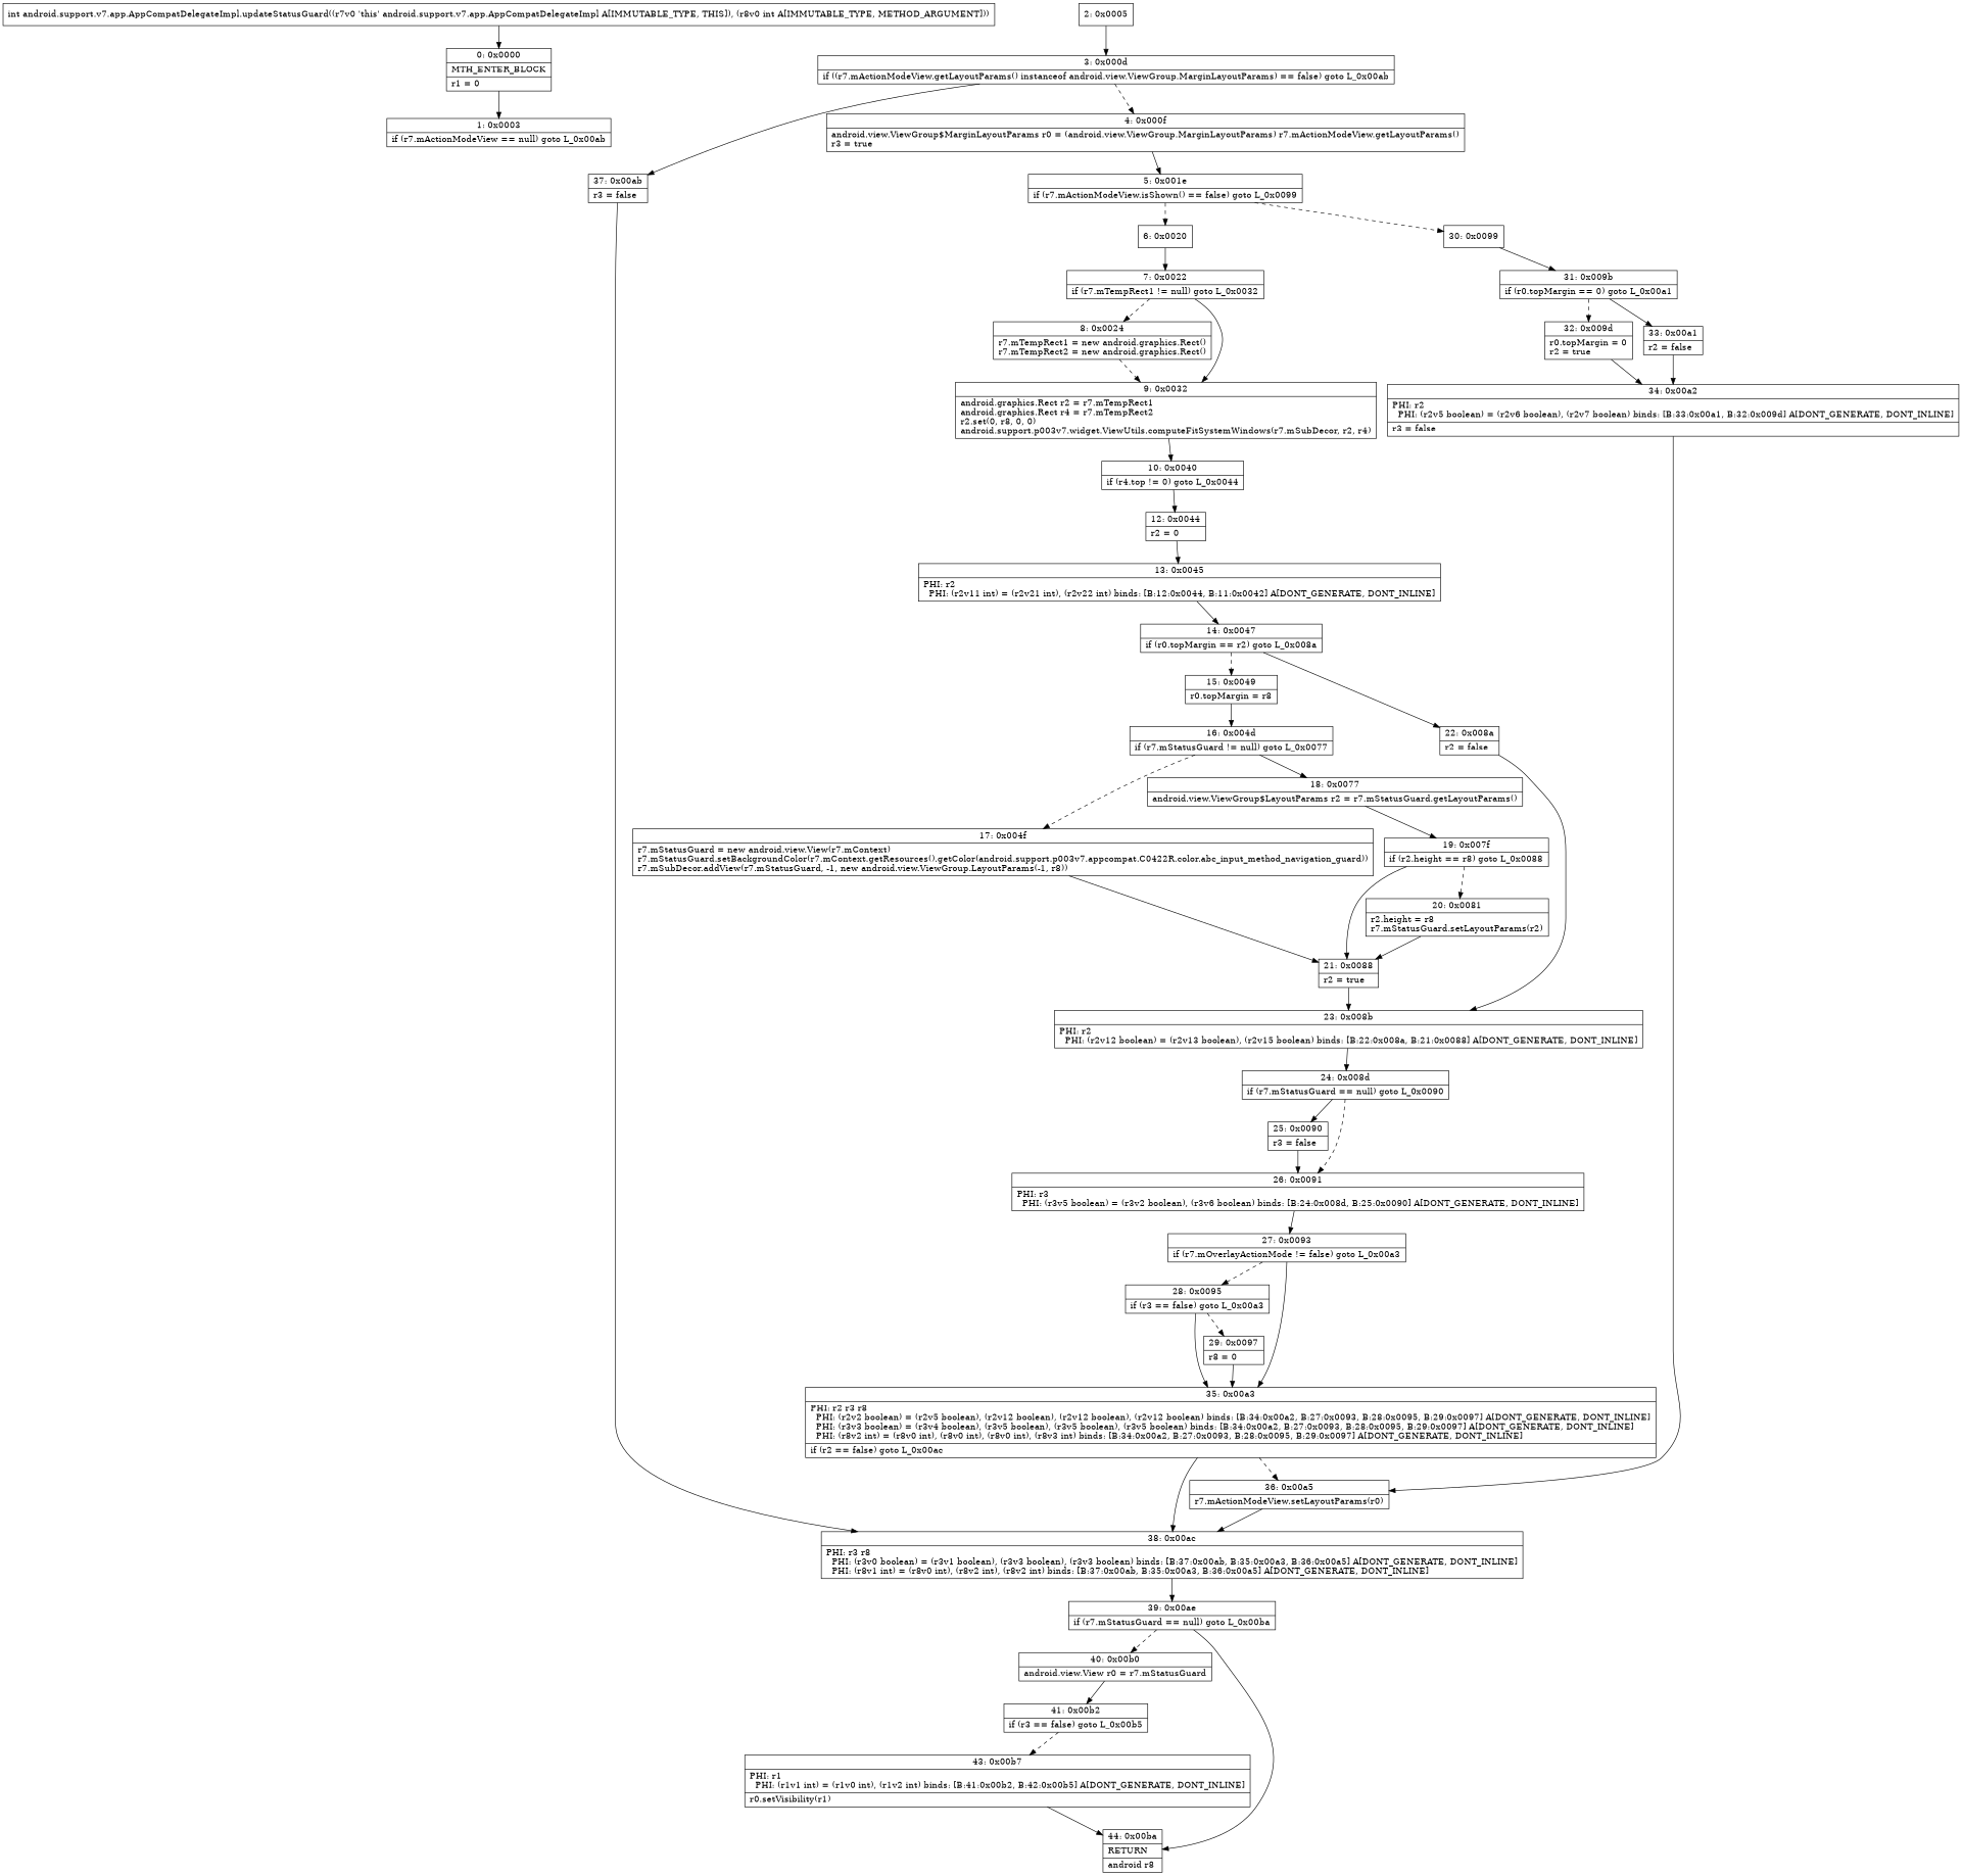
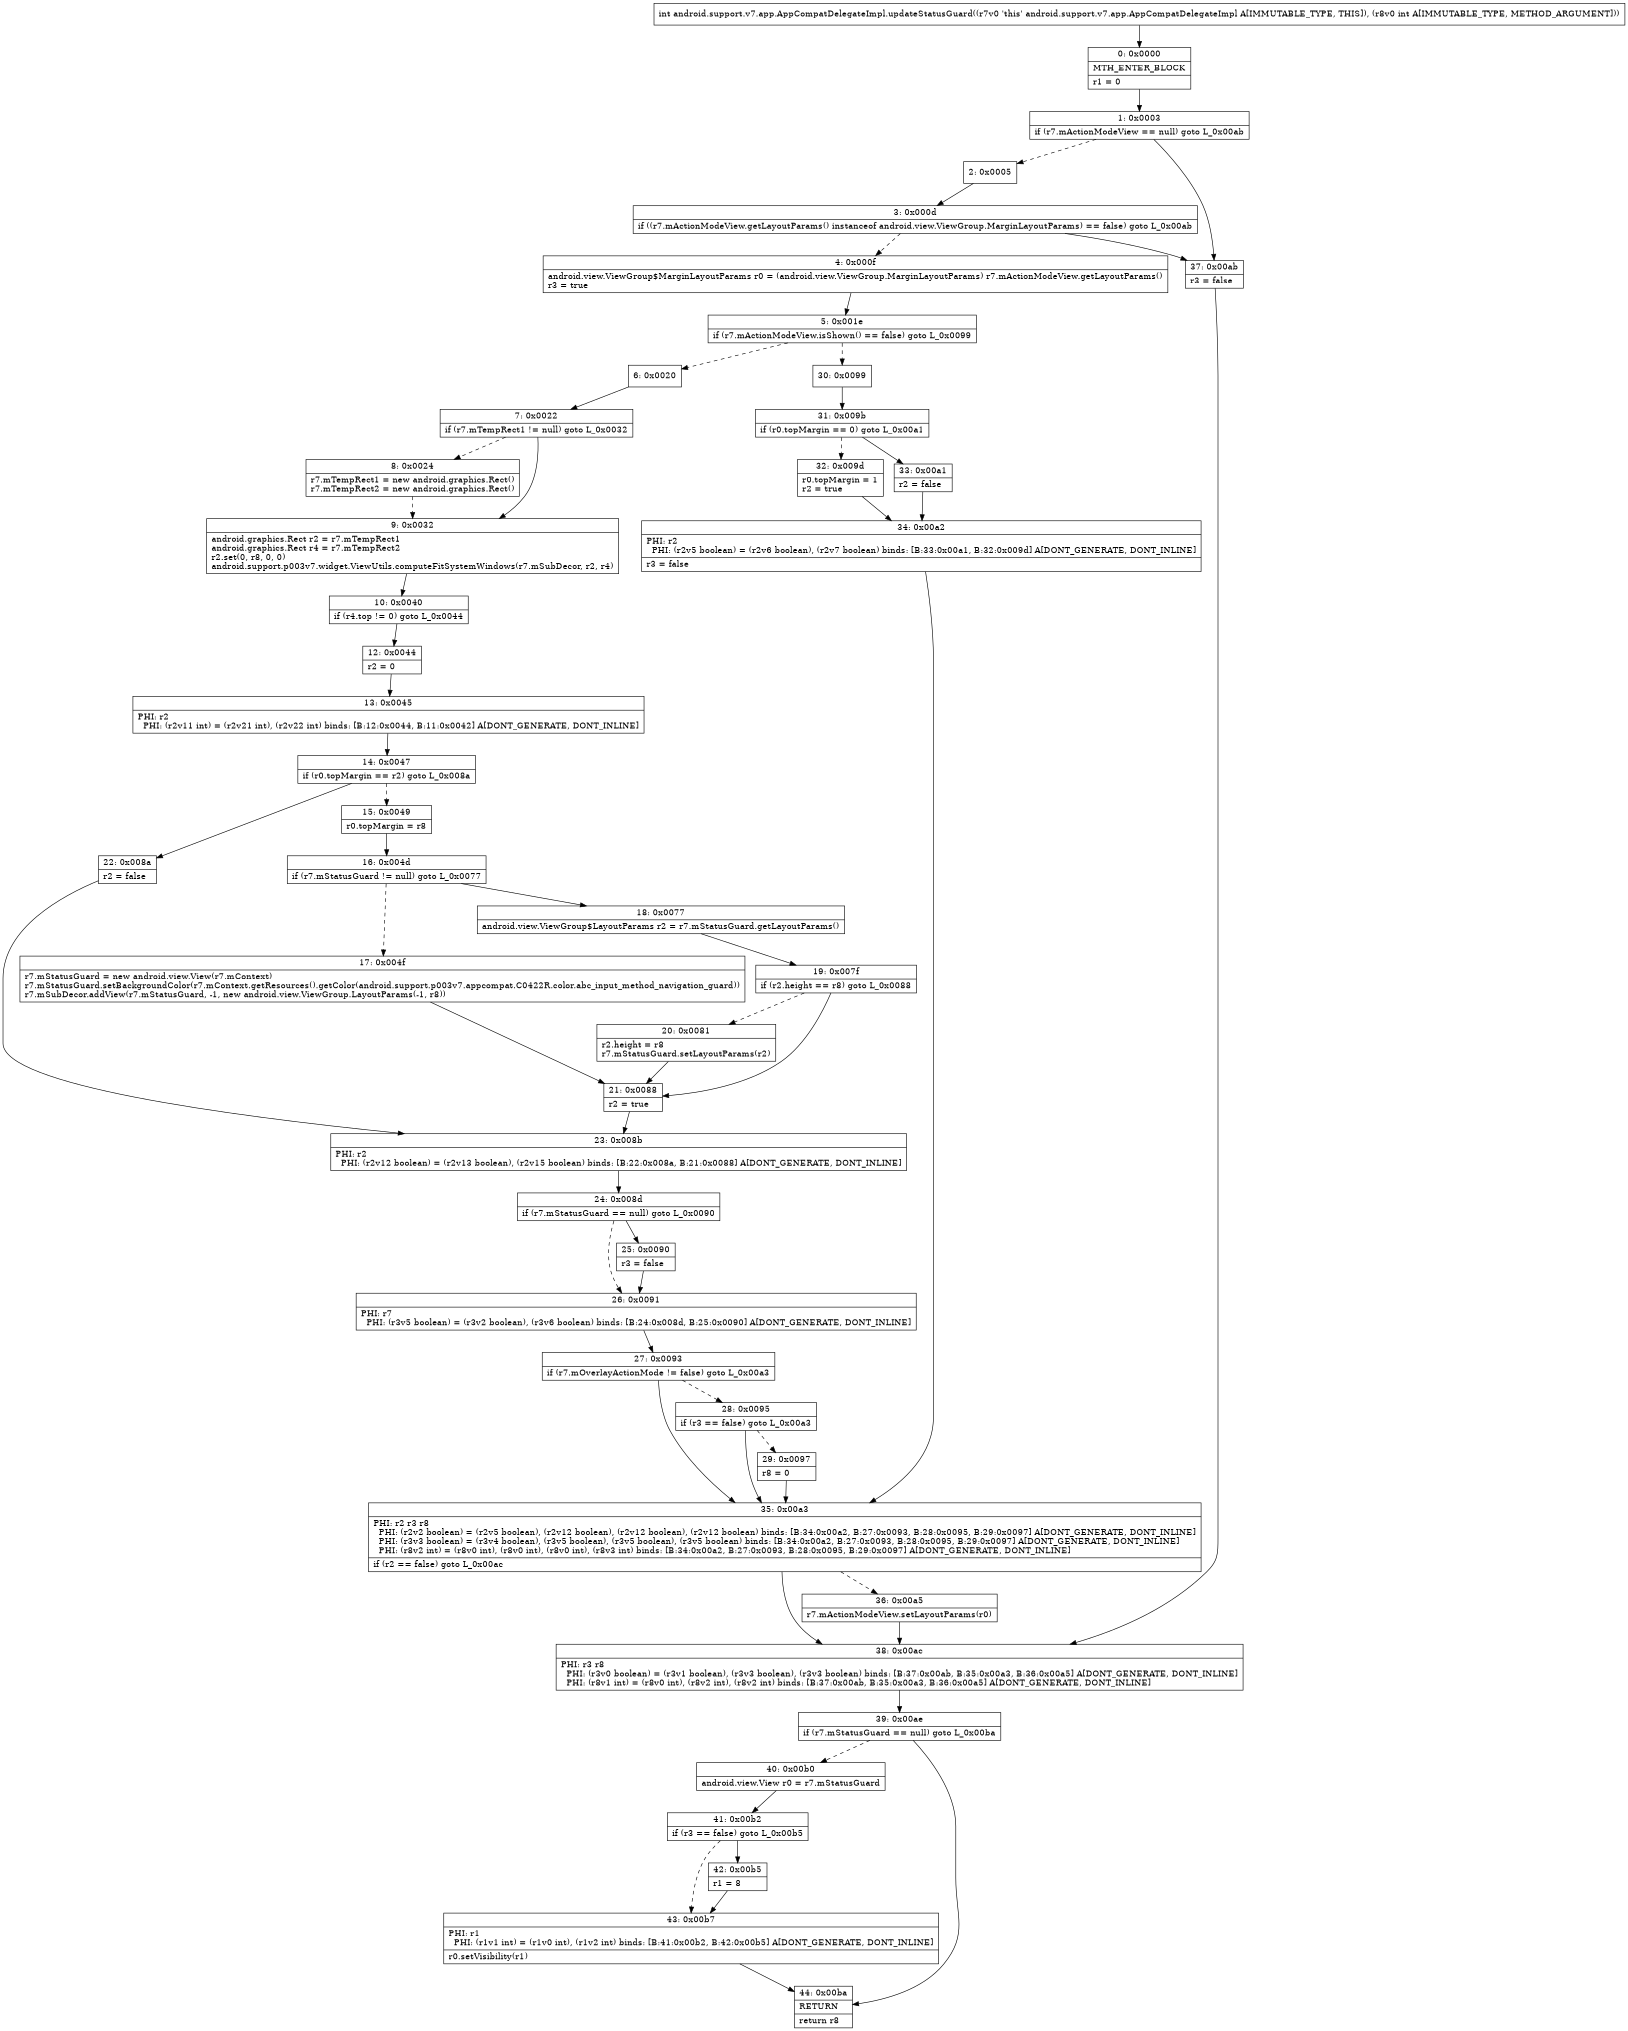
  digraph {
    node [shape=record]
    n1 [label="{0\:\ 0x0000|MTH_ENTER_BLOCK\l|r1 = 0\l}"]
    n2 [label="{1\:\ 0x0003|if (r7.mActionModeView == null) goto L_0x00ab\l}"]
    n3 [label="{2\:\ 0x0005}"]
    n4 [label="{37\:\ 0x00ab|r3 = false\l}"]
    n5 [label="{3\:\ 0x000d|if ((r7.mActionModeView.getLayoutParams() instanceof android.view.ViewGroup.MarginLayoutParams) == false) goto L_0x00ab\l}"]
    n6 [label="{38\:\ 0x00ac|PHI: r3 r8 \l  PHI: (r3v0 boolean) = (r3v1 boolean), (r3v3 boolean), (r3v3 boolean) binds: [B:37:0x00ab, B:35:0x00a3, B:36:0x00a5] A[DONT_GENERATE, DONT_INLINE]\l  PHI: (r8v1 int) = (r8v0 int), (r8v2 int), (r8v2 int) binds: [B:37:0x00ab, B:35:0x00a3, B:36:0x00a5] A[DONT_GENERATE, DONT_INLINE]\l}"]
    n7 [label="{4\:\ 0x000f|android.view.ViewGroup$MarginLayoutParams r0 = (android.view.ViewGroup.MarginLayoutParams) r7.mActionModeView.getLayoutParams()\lr3 = true\l}"]
    n8 [label="{5\:\ 0x001e|if (r7.mActionModeView.isShown() == false) goto L_0x0099\l}"]
    n9 [label="{6\:\ 0x0020}"]
    n10 [label="{30\:\ 0x0099}"]
    n11 [label="{7\:\ 0x0022|if (r7.mTempRect1 != null) goto L_0x0032\l}"]
    n12 [label="{31\:\ 0x009b|if (r0.topMargin == 0) goto L_0x00a1\l}"]
    n13 [label="{8\:\ 0x0024|r7.mTempRect1 = new android.graphics.Rect()\lr7.mTempRect2 = new android.graphics.Rect()\l}"]
    n14 [label="{9\:\ 0x0032|android.graphics.Rect r2 = r7.mTempRect1\landroid.graphics.Rect r4 = r7.mTempRect2\lr2.set(0, r8, 0, 0)\landroid.support.p003v7.widget.ViewUtils.computeFitSystemWindows(r7.mSubDecor, r2, r4)\l}"]
    n15 [label="{10\:\ 0x0040|if (r4.top != 0) goto L_0x0044\l}"]
    n16 [label="{12\:\ 0x0044|r2 = 0\l}"]
    n17 [label="{13\:\ 0x0045|PHI: r2 \l  PHI: (r2v11 int) = (r2v21 int), (r2v22 int) binds: [B:12:0x0044, B:11:0x0042] A[DONT_GENERATE, DONT_INLINE]\l}"]
    n18 [label="{14\:\ 0x0047|if (r0.topMargin == r2) goto L_0x008a\l}"]
    n19 [label="{15\:\ 0x0049|r0.topMargin = r8\l}"]
    n20 [label="{22\:\ 0x008a|r2 = false\l}"]
    n21 [label="{16\:\ 0x004d|if (r7.mStatusGuard != null) goto L_0x0077\l}"]
    n22 [label="{23\:\ 0x008b|PHI: r2 \l  PHI: (r2v12 boolean) = (r2v13 boolean), (r2v15 boolean) binds: [B:22:0x008a, B:21:0x0088] A[DONT_GENERATE, DONT_INLINE]\l}"]
    n23 [label="{17\:\ 0x004f|r7.mStatusGuard = new android.view.View(r7.mContext)\lr7.mStatusGuard.setBackgroundColor(r7.mContext.getResources().getColor(android.support.p003v7.appcompat.C0422R.color.abc_input_method_navigation_guard))\lr7.mSubDecor.addView(r7.mStatusGuard, \-1, new android.view.ViewGroup.LayoutParams(\-1, r8))\l}"]
    n24 [label="{18\:\ 0x0077|android.view.ViewGroup$LayoutParams r2 = r7.mStatusGuard.getLayoutParams()\l}"]
    n25 [label="{21\:\ 0x0088|r2 = true\l}"]
    n26 [label="{19\:\ 0x007f|if (r2.height == r8) goto L_0x0088\l}"]
    n27 [label="{20\:\ 0x0081|r2.height = r8\lr7.mStatusGuard.setLayoutParams(r2)\l}"]
    n28 [label="{24\:\ 0x008d|if (r7.mStatusGuard == null) goto L_0x0090\l}"]
    n29 [label="{25\:\ 0x0090|r3 = false\l}"]
-   n30 [label="{26\:\ 0x0091|PHI: r3 \l  PHI: (r3v5 boolean) = (r3v2 boolean), (r3v6 boolean) binds: [B:24:0x008d, B:25:0x0090] A[DONT_GENERATE, DONT_INLINE]\l}"]
+   n30 [label="{26\:\ 0x0091|PHI: r7 \l  PHI: (r3v5 boolean) = (r3v2 boolean), (r3v6 boolean) binds: [B:24:0x008d, B:25:0x0090] A[DONT_GENERATE, DONT_INLINE]\l}"]
    n31 [label="{27\:\ 0x0093|if (r7.mOverlayActionMode != false) goto L_0x00a3\l}"]
    n32 [label="{28\:\ 0x0095|if (r3 == false) goto L_0x00a3\l}"]
    n33 [label="{35\:\ 0x00a3|PHI: r2 r3 r8 \l  PHI: (r2v2 boolean) = (r2v5 boolean), (r2v12 boolean), (r2v12 boolean), (r2v12 boolean) binds: [B:34:0x00a2, B:27:0x0093, B:28:0x0095, B:29:0x0097] A[DONT_GENERATE, DONT_INLINE]\l  PHI: (r3v3 boolean) = (r3v4 boolean), (r3v5 boolean), (r3v5 boolean), (r3v5 boolean) binds: [B:34:0x00a2, B:27:0x0093, B:28:0x0095, B:29:0x0097] A[DONT_GENERATE, DONT_INLINE]\l  PHI: (r8v2 int) = (r8v0 int), (r8v0 int), (r8v0 int), (r8v3 int) binds: [B:34:0x00a2, B:27:0x0093, B:28:0x0095, B:29:0x0097] A[DONT_GENERATE, DONT_INLINE]\l|if (r2 == false) goto L_0x00ac\l}"]
    n34 [label="{29\:\ 0x0097|r8 = 0\l}"]
    n35 [label="{36\:\ 0x00a5|r7.mActionModeView.setLayoutParams(r0)\l}"]
-   n36 [label="{32\:\ 0x009d|r0.topMargin = 0\lr2 = true\l}"]
+   n36 [label="{32\:\ 0x009d|r0.topMargin = 1\lr2 = true\l}"]
    n37 [label="{33\:\ 0x00a1|r2 = false\l}"]
    n38 [label="{34\:\ 0x00a2|PHI: r2 \l  PHI: (r2v5 boolean) = (r2v6 boolean), (r2v7 boolean) binds: [B:33:0x00a1, B:32:0x009d] A[DONT_GENERATE, DONT_INLINE]\l|r3 = false\l}"]
    n39 [label="{39\:\ 0x00ae|if (r7.mStatusGuard == null) goto L_0x00ba\l}"]
    n40 [label="{40\:\ 0x00b0|android.view.View r0 = r7.mStatusGuard\l}"]
-   n41 [label="{44\:\ 0x00ba|RETURN\l|android r8\l}"]
+   n41 [label="{44\:\ 0x00ba|RETURN\l|return r8\l}"]
    n42 [label="{41\:\ 0x00b2|if (r3 == false) goto L_0x00b5\l}"]
+   n43 [label="{42\:\ 0x00b5|r1 = 8\l}"]
    n44 [label="{43\:\ 0x00b7|PHI: r1 \l  PHI: (r1v1 int) = (r1v0 int), (r1v2 int) binds: [B:41:0x00b2, B:42:0x00b5] A[DONT_GENERATE, DONT_INLINE]\l|r0.setVisibility(r1)\l}"]
    n45 [label="{int android.support.v7.app.AppCompatDelegateImpl.updateStatusGuard((r7v0 'this' android.support.v7.app.AppCompatDelegateImpl A[IMMUTABLE_TYPE, THIS]), (r8v0 int A[IMMUTABLE_TYPE, METHOD_ARGUMENT])) }"]
    n1 -> n2
+   n2 -> n3 [style=dashed]
+   n2 -> n4
    n3 -> n5
    n4 -> n6
    n5 -> n4
    n5 -> n7 [style=dashed]
    n6 -> n39
    n7 -> n8
    n8 -> n9 [style=dashed]
    n8 -> n10 [style=dashed]
    n9 -> n11
    n10 -> n12
    n11 -> n13 [style=dashed]
    n11 -> n14
    n12 -> n36 [style=dashed]
    n12 -> n37
    n13 -> n14 [style=dashed]
    n14 -> n15
    n15 -> n16
    n16 -> n17
    n17 -> n18
    n18 -> n19 [style=dashed]
    n18 -> n20
    n19 -> n21
    n20 -> n22
    n21 -> n23 [style=dashed]
    n21 -> n24
    n22 -> n28
    n23 -> n25
    n24 -> n26
    n25 -> n22
    n26 -> n25
    n26 -> n27 [style=dashed]
    n27 -> n25
    n28 -> n29
    n28 -> n30 [style=dashed]
    n29 -> n30
    n30 -> n31
    n31 -> n32 [style=dashed]
    n31 -> n33
    n32 -> n33
    n32 -> n34 [style=dashed]
    n33 -> n6
    n33 -> n35 [style=dashed]
    n34 -> n33
    n35 -> n6
    n36 -> n38
    n37 -> n38
-   n38 -> n35
+   n38 -> n33
    n39 -> n40 [style=dashed]
    n39 -> n41
    n40 -> n42
+   n42 -> n43
    n42 -> n44 [style=dashed]
+   n43 -> n44
    n44 -> n41
    n45 -> n1
  }
